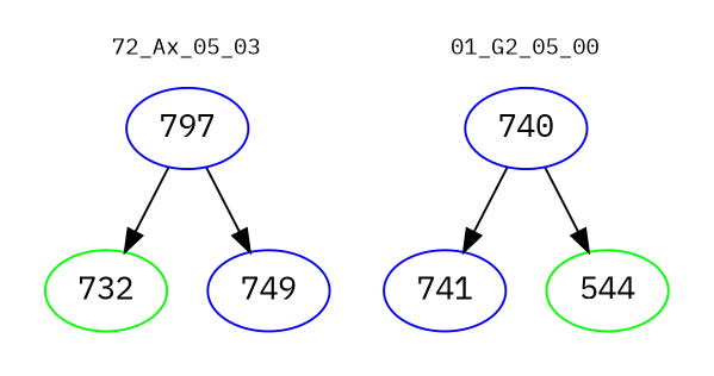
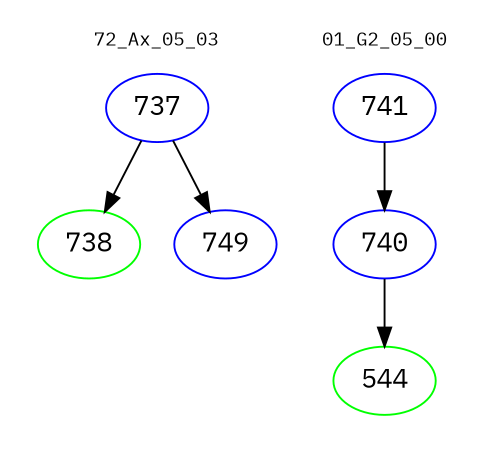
  digraph {
    fontname="IBM Plex Mono"
    node [color=blue fontname="IBM Plex Mono"]
    edge [color=black fontname="IBM Plex Mono"]
-   n1 [label=797]
-   n2 [color=green label=732]
+   n1 [label=737]
+   n2 [color=green label=738]
    n3 [label=749]
    n4 [label=740]
    n5 [label=741]
    n6 [color=green label=544]
    subgraph cluster_1 {
      color=white
      fontsize=10
      label="72_Ax_05_03"
      n1
      n2
      n3
    }
    subgraph cluster_2 {
      color=white
      fontsize=10
      label="01_G2_05_00"
      n4
      n5
      n6
    }
    n1 -> n2
    n1 -> n3
-   n4 -> n5
+   n5 -> n4
    n4 -> n6
  }
